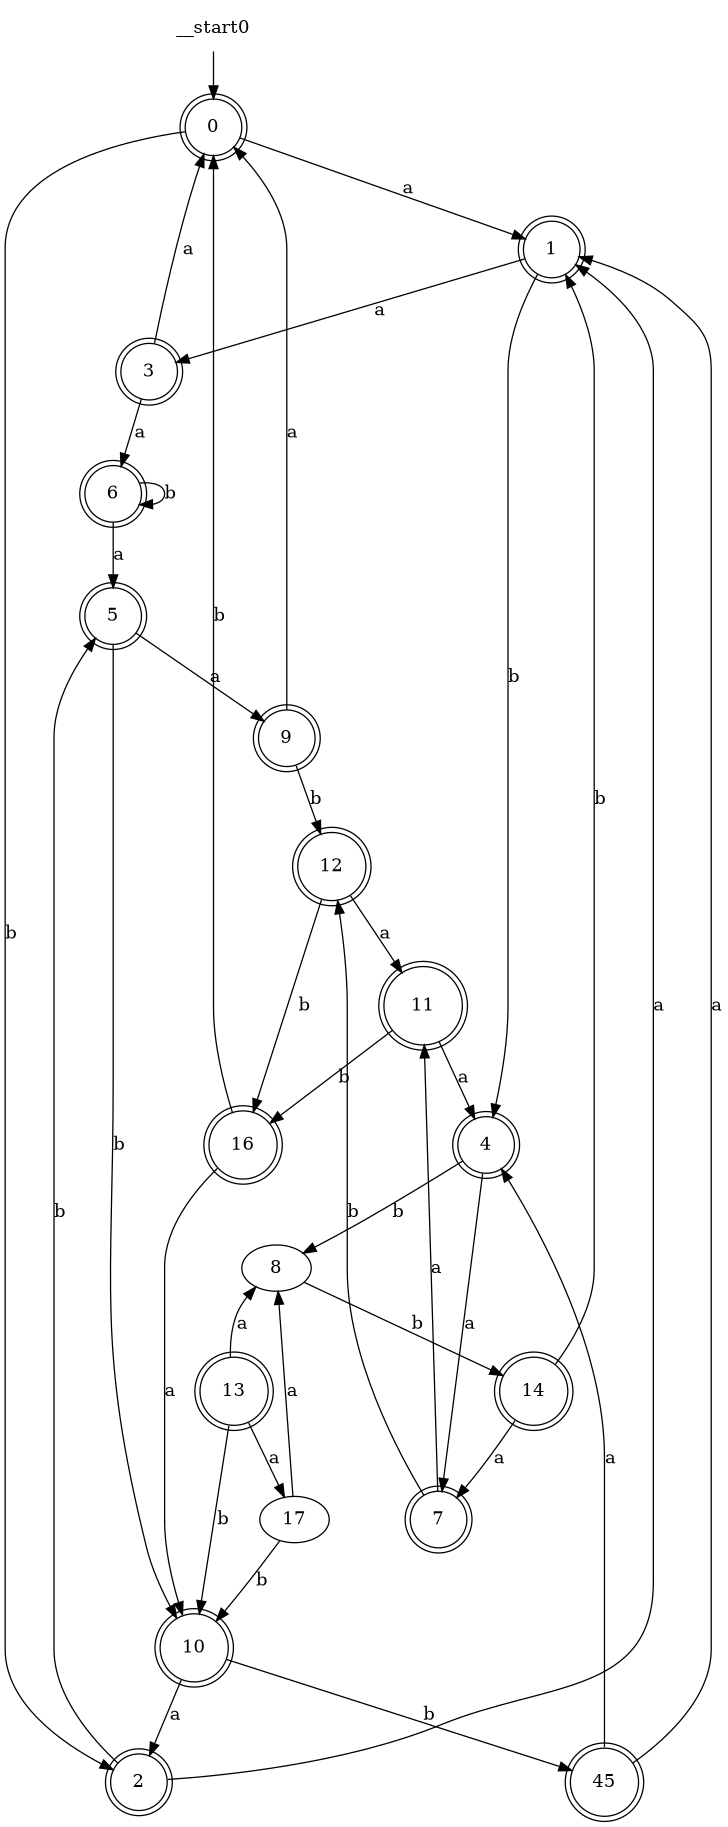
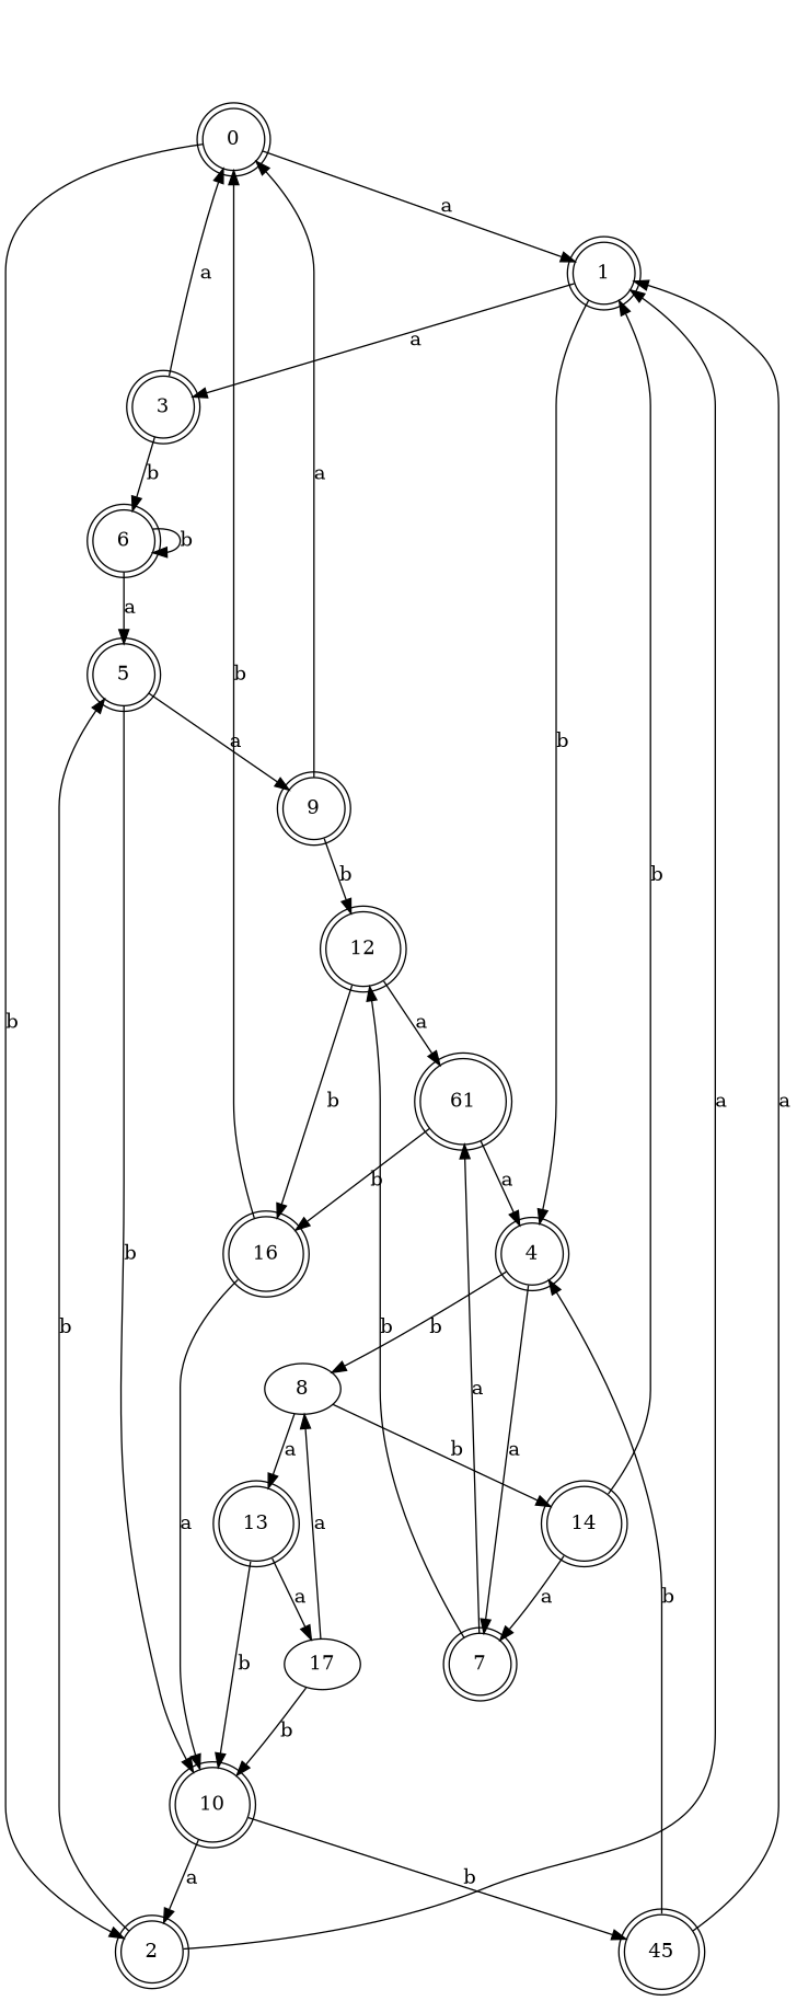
  digraph {
    node [shape=doublecircle]
-   __start0 [shape=none]
    0
    1
    2
    3
    4
    5
    6
    7
    8 [shape=""]
    9
    10
-   11
+   11 [label=61]
    12
    13
    14
    n17 [label=45]
    16
    17 [shape=""]
-   __start0 -> 0
    0 -> 1 [label=a]
    0 -> 2 [label=b]
    1 -> 3 [label=a]
    1 -> 4 [label=b]
    2 -> 1 [label=a]
    2 -> 5 [label=b]
    3 -> 0 [label=a]
-   3 -> 6 [label=a]
+   3 -> 6 [label=b]
    4 -> 7 [label=a]
    4 -> 8 [label=b]
    5 -> 9 [label=a]
    5 -> 10 [label=b]
    6 -> 5 [label=a]
    6 -> 6 [label=b]
    7 -> 11 [label=a]
    7 -> 12 [label=b]
-   13 -> 8 [label=a]
+   8 -> 13 [label=a]
    8 -> 14 [label=b]
    9 -> 0 [label=a]
    9 -> 12 [label=b]
    10 -> 2 [label=a]
    10 -> n17 [label=b]
    11 -> 4 [label=a]
    11 -> 16 [label=b]
    12 -> 11 [label=a]
    12 -> 16 [label=b]
    13 -> 10 [label=b]
    13 -> 17 [label=a]
    14 -> 1 [label=b]
    14 -> 7 [label=a]
    n17 -> 1 [label=a]
-   n17 -> 4 [label=a]
+   n17 -> 4 [label=b]
    16 -> 0 [label=b]
    16 -> 10 [label=a]
    17 -> 8 [label=a]
    17 -> 10 [label=b]
  }
